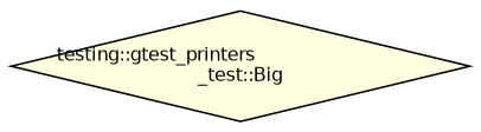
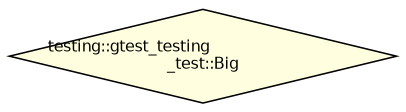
  digraph {
    rankdir=LR
-   n1 [color=black fillcolor=lightyellow fontname=Helvetica fontsize=10 height=0.2 label="testing::gtest_printers\l_test::Big" shape=diamond style=filled width=0.4]
+   n1 [color=black fillcolor=lightyellow fontname=Helvetica fontsize=10 height=0.2 label="testing::gtest_testing\l_test::Big" shape=diamond style=filled width=0.4]
  }
